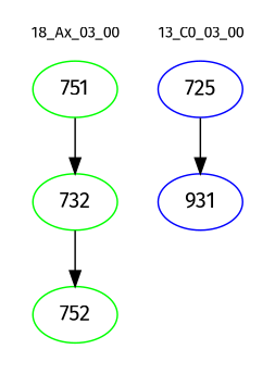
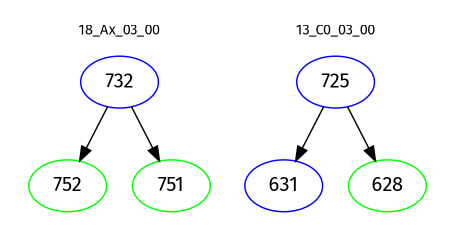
  digraph {
    fontname="Fira Sans"
    node [color=blue fontname="Fira Sans"]
    edge [color=black fontname="Fira Sans"]
-   n1 [color=green label=732]
+   n1 [label=732]
    n2 [color=green label=752]
    n3 [color=green label=751]
    n4 [label=725]
-   n5 [label=931]
+   n5 [label=631]
+   n6 [color=green label=628]
    subgraph cluster_1 {
      color=white
      fontsize=10
      label="18_Ax_03_00"
      n1
      n2
      n3
    }
    subgraph cluster_2 {
      color=white
      fontsize=10
      label="13_C0_03_00"
      n4
      n5
+     n6
    }
    n1 -> n2
-   n3 -> n1
+   n1 -> n3
    n4 -> n5
+   n4 -> n6
  }
